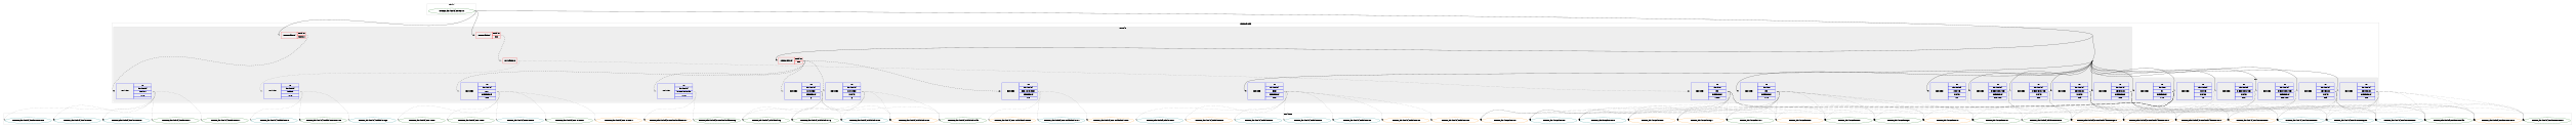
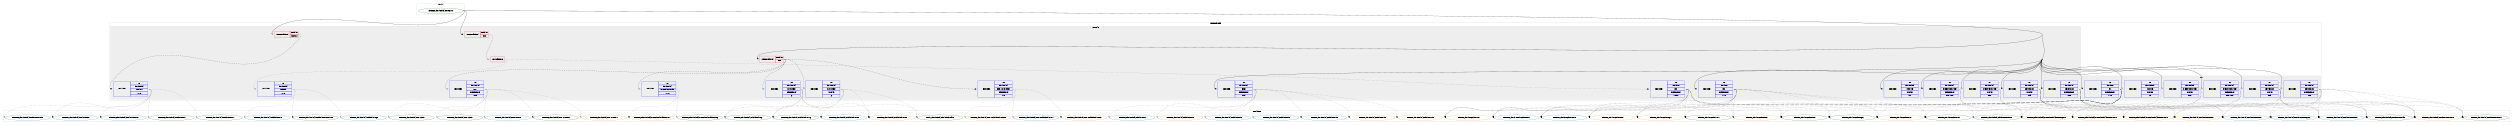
  digraph {
    compound=true
    concentrate=true
    fontname="DejaVu Sans"
    fontsize=10
    newrank=true
    rankdir=TB
    ranksep=1.5
    node [color=blue fontname="DejaVu Sans" fontsize=10]
    edge [arrowhead=onormal fontname="DejaVu Sans" headport=w style=dotted tailport=e weight=100]
    n1 [color=darkgreen label="portage://dev-haskell/tar-0.5.1.1" width=4]
    n2 [label=<<TABLE BORDER="0" CELLBORDER="1" CELLSPACING="0" CELLPADDING="4" WIDTH="220"><TR><TD ROWSPAN="6" CELLPADDING="30">pack_dep</TD></TR><TR><TD WIDTH="110">no</TD></TR><TR><TD>dev-haskell</TD></TR><TR><TD>haddock</TD></TR><TR><TD>none</TD></TR><TR><TD></TD></TR></TABLE>> shape=none]
    n3 [label=<<TABLE BORDER="0" CELLBORDER="1" CELLSPACING="0" CELLPADDING="4" WIDTH="220"><TR><TD ROWSPAN="6" CELLPADDING="30">pack_dep</TD></TR><TR><TD WIDTH="110">no</TD></TR><TR><TD>dev-lang</TD></TR><TR><TD>ghc</TD></TR><TR><TD>greaterequal</TD></TR><TR><TD>7.10.2</TD></TR></TABLE>> shape=none]
    n4 [color=red label=<<TABLE BORDER="0" CELLBORDER="1" CELLSPACING="0" CELLPADDING="4"><TR><TD CELLPADDING="10">any_of_group</TD></TR></TABLE>> shape=none]
    n5 [color=red label=<<TABLE BORDER="0" CELLBORDER="1" CELLSPACING="0" CELLPADDING="4"><TR><TD ROWSPAN="3" CELLPADDING="10">use_conditional</TD></TR><TR><TD>positive</TD></TR><TR><TD>doc</TD></TR></TABLE>> shape=none]
    n6 [label=<<TABLE BORDER="0" CELLBORDER="1" CELLSPACING="0" CELLPADDING="4" WIDTH="220"><TR><TD ROWSPAN="6" CELLPADDING="30">pack_dep</TD></TR><TR><TD WIDTH="110">no</TD></TR><TR><TD>dev-haskell</TD></TR><TR><TD>hscolour</TD></TR><TR><TD>none</TD></TR><TR><TD></TD></TR></TABLE>> shape=none]
    n7 [color=red label=<<TABLE BORDER="0" CELLBORDER="1" CELLSPACING="0" CELLPADDING="4"><TR><TD ROWSPAN="3" CELLPADDING="10">use_conditional</TD></TR><TR><TD>positive</TD></TR><TR><TD>hscolour</TD></TR></TABLE>> shape=none]
    n8 [label=<<TABLE BORDER="0" CELLBORDER="1" CELLSPACING="0" CELLPADDING="4" WIDTH="220"><TR><TD ROWSPAN="6" CELLPADDING="30">pack_dep</TD></TR><TR><TD WIDTH="110">no</TD></TR><TR><TD>dev-haskell</TD></TR><TR><TD>bytestring-handle</TD></TR><TR><TD>none</TD></TR><TR><TD></TD></TR></TABLE>> shape=none]
    n9 [label=<<TABLE BORDER="0" CELLBORDER="1" CELLSPACING="0" CELLPADDING="4" WIDTH="220"><TR><TD ROWSPAN="6" CELLPADDING="30">pack_dep</TD></TR><TR><TD WIDTH="110">no</TD></TR><TR><TD>dev-haskell</TD></TR><TR><TD>quickcheck</TD></TR><TR><TD>greaterequal</TD></TR><TR><TD>2</TD></TR></TABLE>> shape=none]
    n10 [label=<<TABLE BORDER="0" CELLBORDER="1" CELLSPACING="0" CELLPADDING="4" WIDTH="220"><TR><TD ROWSPAN="6" CELLPADDING="30">pack_dep</TD></TR><TR><TD WIDTH="110">no</TD></TR><TR><TD>dev-haskell</TD></TR><TR><TD>quickcheck</TD></TR><TR><TD>smaller</TD></TR><TR><TD>3</TD></TR></TABLE>> shape=none]
    n11 [label=<<TABLE BORDER="0" CELLBORDER="1" CELLSPACING="0" CELLPADDING="4" WIDTH="220"><TR><TD ROWSPAN="6" CELLPADDING="30">pack_dep</TD></TR><TR><TD WIDTH="110">no</TD></TR><TR><TD>dev-haskell</TD></TR><TR><TD>tasty-quickcheck</TD></TR><TR><TD>greaterequal</TD></TR><TR><TD>0.8</TD></TR></TABLE>> shape=none]
    n12 [label=<<TABLE BORDER="0" CELLBORDER="1" CELLSPACING="0" CELLPADDING="4" WIDTH="220"><TR><TD ROWSPAN="6" CELLPADDING="30">pack_dep</TD></TR><TR><TD WIDTH="110">no</TD></TR><TR><TD>dev-haskell</TD></TR><TR><TD>tasty</TD></TR><TR><TD>greaterequal</TD></TR><TR><TD>0.10</TD></TR></TABLE>> shape=none]
    n13 [color=red label=<<TABLE BORDER="0" CELLBORDER="1" CELLSPACING="0" CELLPADDING="4"><TR><TD ROWSPAN="3" CELLPADDING="10">use_conditional</TD></TR><TR><TD>positive</TD></TR><TR><TD>test</TD></TR></TABLE>> shape=none]
    n14 [label=<<TABLE BORDER="0" CELLBORDER="1" CELLSPACING="0" CELLPADDING="4" WIDTH="220"><TR><TD ROWSPAN="6" CELLPADDING="30">pack_dep</TD></TR><TR><TD WIDTH="110">no</TD></TR><TR><TD>dev-haskell</TD></TR><TR><TD>bytestring-builder</TD></TR><TR><TD>greaterequal</TD></TR><TR><TD>0.10.4.0.2</TD></TR></TABLE>> shape=none]
    n15 [label=<<TABLE BORDER="0" CELLBORDER="1" CELLSPACING="0" CELLPADDING="4" WIDTH="220"><TR><TD ROWSPAN="6" CELLPADDING="30">pack_dep</TD></TR><TR><TD WIDTH="110">no</TD></TR><TR><TD>dev-haskell</TD></TR><TR><TD>bytestring-builder</TD></TR><TR><TD>smaller</TD></TR><TR><TD>0.11</TD></TR></TABLE>> shape=none]
    n16 [label=<<TABLE BORDER="0" CELLBORDER="1" CELLSPACING="0" CELLPADDING="4" WIDTH="220"><TR><TD ROWSPAN="6" CELLPADDING="30">pack_dep</TD></TR><TR><TD WIDTH="110">no</TD></TR><TR><TD>dev-haskell</TD></TR><TR><TD>cabal</TD></TR><TR><TD>greaterequal</TD></TR><TR><TD>1.12</TD></TR></TABLE>> shape=none]
    n17 [label=<<TABLE BORDER="0" CELLBORDER="1" CELLSPACING="0" CELLPADDING="4" WIDTH="220"><TR><TD ROWSPAN="6" CELLPADDING="30">pack_dep</TD></TR><TR><TD WIDTH="110">no</TD></TR><TR><TD>dev-haskell</TD></TR><TR><TD>old-time</TD></TR><TR><TD>smaller</TD></TR><TR><TD>1.2</TD></TR></TABLE>> shape=none]
    n18 [label=<<TABLE BORDER="0" CELLBORDER="1" CELLSPACING="0" CELLPADDING="4" WIDTH="220"><TR><TD ROWSPAN="6" CELLPADDING="30">pack_dep</TD></TR><TR><TD WIDTH="110">no</TD></TR><TR><TD>dev-haskell</TD></TR><TR><TD>semigroups</TD></TR><TR><TD>greaterequal</TD></TR><TR><TD>0.18</TD></TR></TABLE>> shape=none]
    n19 [label=<<TABLE BORDER="0" CELLBORDER="1" CELLSPACING="0" CELLPADDING="4" WIDTH="220"><TR><TD ROWSPAN="6" CELLPADDING="30">pack_dep</TD></TR><TR><TD WIDTH="110">no</TD></TR><TR><TD>dev-haskell</TD></TR><TR><TD>semigroups</TD></TR><TR><TD>smaller</TD></TR><TR><TD>0.19</TD></TR></TABLE>> shape=none]
    n20 [label=<<TABLE BORDER="0" CELLBORDER="1" CELLSPACING="0" CELLPADDING="4" WIDTH="220"><TR><TD ROWSPAN="6" CELLPADDING="30">pack_dep</TD></TR><TR><TD WIDTH="110">no</TD></TR><TR><TD>dev-lang</TD></TR><TR><TD>ghc</TD></TR><TR><TD>greaterequal</TD></TR><TR><TD>7.4.1</TD></TR></TABLE>> shape=none]
    n21 [label=<<TABLE BORDER="0" CELLBORDER="1" CELLSPACING="0" CELLPADDING="4" WIDTH="220"><TR><TD ROWSPAN="6" CELLPADDING="30">pack_dep</TD></TR><TR><TD WIDTH="110">no</TD></TR><TR><TD>dev-haskell</TD></TR><TR><TD>bytestring-builder</TD></TR><TR><TD>greaterequal</TD></TR><TR><TD>0.10.4.0.2</TD></TR></TABLE>> shape=none]
    n22 [label=<<TABLE BORDER="0" CELLBORDER="1" CELLSPACING="0" CELLPADDING="4" WIDTH="220"><TR><TD ROWSPAN="6" CELLPADDING="30">pack_dep</TD></TR><TR><TD WIDTH="110">no</TD></TR><TR><TD>dev-haskell</TD></TR><TR><TD>bytestring-builder</TD></TR><TR><TD>smaller</TD></TR><TR><TD>0.11</TD></TR></TABLE>> shape=none]
    n23 [label=<<TABLE BORDER="0" CELLBORDER="1" CELLSPACING="0" CELLPADDING="4" WIDTH="220"><TR><TD ROWSPAN="6" CELLPADDING="30">pack_dep</TD></TR><TR><TD WIDTH="110">no</TD></TR><TR><TD>dev-haskell</TD></TR><TR><TD>old-time</TD></TR><TR><TD>smaller</TD></TR><TR><TD>1.2</TD></TR></TABLE>> shape=none]
    n24 [label=<<TABLE BORDER="0" CELLBORDER="1" CELLSPACING="0" CELLPADDING="4" WIDTH="220"><TR><TD ROWSPAN="6" CELLPADDING="30">pack_dep</TD></TR><TR><TD WIDTH="110">no</TD></TR><TR><TD>dev-haskell</TD></TR><TR><TD>semigroups</TD></TR><TR><TD>greaterequal</TD></TR><TR><TD>0.18</TD></TR></TABLE>> shape=none]
    n25 [label=<<TABLE BORDER="0" CELLBORDER="1" CELLSPACING="0" CELLPADDING="4" WIDTH="220"><TR><TD ROWSPAN="6" CELLPADDING="30">pack_dep</TD></TR><TR><TD WIDTH="110">no</TD></TR><TR><TD>dev-haskell</TD></TR><TR><TD>semigroups</TD></TR><TR><TD>smaller</TD></TR><TR><TD>0.19</TD></TR></TABLE>> shape=none]
    n26 [label=<<TABLE BORDER="0" CELLBORDER="1" CELLSPACING="0" CELLPADDING="4" WIDTH="220"><TR><TD ROWSPAN="6" CELLPADDING="30">pack_dep</TD></TR><TR><TD WIDTH="110">no</TD></TR><TR><TD>dev-lang</TD></TR><TR><TD>ghc</TD></TR><TR><TD>greaterequal</TD></TR><TR><TD>7.4.1</TD></TR></TABLE>> shape=none]
    n27 [color=teal label="portage://dev-haskell/haddock-2.17.2" width=4]
    n28 [color=teal label="portage://dev-haskell/haddock-2.16.1" width=4]
    n29 [color=darkgreen label="portage://dev-haskell/haddock-2.14.3.0.7.8.3" width=4]
-   n30 [color=teal label="portage://dev-lang/ghc-8.8.1" width=4]
+   n30 [color=teal label="portage://dev-bytestring/ghc-8.8.1" width=4]
    n31 [color=darkgreen label="portage://dev-lang/ghc-8.6.5" width=4]
    n32 [color=darkorange label="portage://dev-lang/ghc-8.6.4" width=4]
    n33 [color=darkorange label="portage://dev-lang/ghc-8.4.3" width=4]
    n34 [color=darkgreen label="portage://dev-lang/ghc-8.4.2" width=4]
    n35 [color=darkorange label="portage://dev-lang/ghc-8.4.1" width=4]
    n36 [color=darkorange label="portage://dev-lang/ghc-8.2.2" width=4]
    n37 [color=darkgreen label="portage://dev-lang/ghc-8.2.1" width=4]
    n38 [color=darkorange label="portage://dev-lang/ghc-8.0.2" width=4]
    n39 [color=darkgreen label="portage://dev-lang/ghc-7.8.4" width=4]
    n40 [color=teal label="portage://dev-lang/ghc-7.10.3" width=4]
    n41 [color=darkgreen label="portage://dev-haskell/hscolour-1.24.4" width=4]
    n42 [color=darkgreen label="portage://dev-haskell/hscolour-1.24" width=4]
    n43 [color=teal label="portage://dev-haskell/hscolour-1.23-r1" width=4]
    n44 [color=teal label="portage://dev-haskell/hscolour-1.22" width=4]
    n45 [color=teal label="portage://dev-haskell/hscolour-1.20.3-r1" width=4]
    n46 [color=darkgreen label="portage://dev-haskell/bytestring-handle-0.1.0.6" width=4]
    n47 [color=darkorange label="portage://dev-haskell/bytestring-handle-0.1.0.4" width=4]
-   n48 [color=darkgreen label="portage://dev-haskell/quickcheck-2.9.2" width=4]
+   n48 [color=darkgreen label="pack://dev-haskell/quickcheck-2.9.2" width=4]
    n49 [color=darkorange label="portage://dev-haskell/quickcheck-2.8.2" width=4]
    n50 [color=teal label="portage://dev-haskell/quickcheck-2.8.1" width=4]
    n51 [color=darkgreen label="portage://dev-haskell/quickcheck-2.7.6" width=4]
    n52 [color=darkgreen label="portage://dev-haskell/quickcheck-2.6" width=4]
    n53 [color=teal label="portage://dev-haskell/tasty-0.8.1.2" width=4]
    n54 [color=darkgreen label="portage://dev-haskell/tasty-0.5.2" width=4]
    n55 [color=darkgreen label="portage://dev-haskell/tasty-0.3.1" width=4]
    n56 [color=darkorange label="portage://dev-haskell/tasty-0.11.0.4" width=4]
    n57 [color=darkgreen label="portage://dev-haskell/tasty-0.10.1.2" width=4]
    n58 [color=teal label="portage://dev-haskell/tasty-quickcheck-0.8.4" width=4]
    n59 [color=darkorange label="portage://dev-haskell/tasty-quickcheck-0.8.3.2" width=4]
    n60 [color=darkorange label="portage://dev-haskell/tasty-quickcheck-0.3.1" width=4]
    n61 [color=darkorange label="portage://dev-haskell/bytestring-builder-0.10.8.2.0" width=4]
    n62 [color=darkorange label="portage://dev-haskell/bytestring-builder-0.10.8.1.0" width=4]
    n63 [color=darkorange label="portage://dev-haskell/bytestring-builder-0.10.6.0.0" width=4]
    n64 [color=teal label="portage://dev-haskell/cabal-2.0.0.2" width=4]
    n65 [color=darkorange label="portage://dev-haskell/cabal-1.24.2.0" width=4]
    n66 [color=darkorange label="portage://dev-haskell/cabal-1.22.8.0" width=4]
    n67 [color=teal label="portage://dev-haskell/cabal-1.20.0.2" width=4]
    n68 [color=darkorange label="portage://dev-haskell/cabal-1.18.1.5" width=4]
    n69 [color=teal label="portage://dev-haskell/cabal-1.18.1.3" width=4]
    n70 [color=teal label="portage://dev-haskell/cabal-1.18.1.2" width=4]
    n71 [color=darkgreen label="portage://dev-haskell/old-time-1.1.0.3-r1" width=4]
    n72 [color=darkgreen label="portage://dev-haskell/semigroups-0.9.2" width=4]
    n73 [color=teal label="portage://dev-haskell/semigroups-0.18.2" width=4]
    n74 [color=teal label="portage://dev-haskell/semigroups-0.16.2.2" width=4]
    n75 [color=teal label="portage://dev-haskell/semigroups-0.15.1" width=4]
    n76 [color=darkorange label="portage://dev-haskell/semigroups-0.12.2" width=4]
    n77 [color=darkgreen label="portage://dev-haskell/semigroups-0.12.1" width=4]
    n78 [color=darkorange label="portage://dev-haskell/semigroups-0.11-r1" width=4]
    subgraph cluster_1 {
      color=gray
      label=<<i>ebuild</i>>
      rank=same
      n1
    }
    subgraph cluster_2 {
      color=gray
      label=<<i>dependencies</i>>
      subgraph cluster_3 {
        color=gray
        fillcolor="#eeeeee"
        label=<<i>compile</i>>
        style=filled
        subgraph sub_4 {
          color=gray
          fillcolor="#eeeeee"
          label=<<i>compile</i>>
          style=filled
          n5
          subgraph sub_5 {
            color=gray
            fillcolor="#eeeeee"
            label=<<i>compile</i>>
            style=filled
            n4
            subgraph sub_6 {
              color=gray
              fillcolor="#eeeeee"
              label=<<i>compile</i>>
              style=filled
              n2
            }
            subgraph sub_7 {
              color=gray
              fillcolor="#eeeeee"
              label=<<i>compile</i>>
              style=filled
              n3
            }
          }
        }
        subgraph sub_8 {
          color=gray
          fillcolor="#eeeeee"
          label=<<i>compile</i>>
          style=filled
          n7
          subgraph sub_9 {
            color=gray
            fillcolor="#eeeeee"
            label=<<i>compile</i>>
            style=filled
            n6
          }
        }
        subgraph sub_10 {
          color=gray
          fillcolor="#eeeeee"
          label=<<i>compile</i>>
          style=filled
          n13
          subgraph sub_11 {
            color=gray
            fillcolor="#eeeeee"
            label=<<i>compile</i>>
            style=filled
            n8
          }
          subgraph sub_12 {
            color=gray
            fillcolor="#eeeeee"
            label=<<i>compile</i>>
            style=filled
            n9
          }
          subgraph sub_13 {
            color=gray
            fillcolor="#eeeeee"
            label=<<i>compile</i>>
            style=filled
            n10
          }
          subgraph sub_14 {
            color=gray
            fillcolor="#eeeeee"
            label=<<i>compile</i>>
            style=filled
            n11
          }
          subgraph sub_15 {
            color=gray
            fillcolor="#eeeeee"
            label=<<i>compile</i>>
            style=filled
            n12
          }
        }
        subgraph sub_16 {
          color=gray
          fillcolor="#eeeeee"
          label=<<i>compile</i>>
          style=filled
          n14
        }
        subgraph sub_17 {
          color=gray
          fillcolor="#eeeeee"
          label=<<i>compile</i>>
          style=filled
          n15
        }
        subgraph sub_18 {
          color=gray
          fillcolor="#eeeeee"
          label=<<i>compile</i>>
          style=filled
          n16
        }
        subgraph sub_19 {
          color=gray
          fillcolor="#eeeeee"
          label=<<i>compile</i>>
          style=filled
          n17
        }
        subgraph sub_20 {
          color=gray
          fillcolor="#eeeeee"
          label=<<i>compile</i>>
          style=filled
          n18
        }
        subgraph sub_21 {
          color=gray
          fillcolor="#eeeeee"
          label=<<i>compile</i>>
          style=filled
          n19
        }
        subgraph sub_22 {
          color=gray
          fillcolor="#eeeeee"
          label=<<i>compile</i>>
          style=filled
          n20
        }
      }
      subgraph cluster_23 {
        color=gray
        fillcolor="#eeeeee"
        label=<<i>compile and run</i>>
        style=filled
      }
      subgraph cluster_24 {
        color=gray
        fillcolor="#eeeeee"
        label=<<i>run</i>>
        style=filled
        subgraph sub_25 {
          color=gray
          fillcolor="#eeeeee"
          label=<<i>run</i>>
          style=filled
          n21
        }
        subgraph sub_26 {
          color=gray
          fillcolor="#eeeeee"
          label=<<i>run</i>>
          style=filled
          n22
        }
        subgraph sub_27 {
          color=gray
          fillcolor="#eeeeee"
          label=<<i>run</i>>
          style=filled
          n23
        }
        subgraph sub_28 {
          color=gray
          fillcolor="#eeeeee"
          label=<<i>run</i>>
          style=filled
          n24
        }
        subgraph sub_29 {
          color=gray
          fillcolor="#eeeeee"
          label=<<i>run</i>>
          style=filled
          n25
        }
        subgraph sub_30 {
          color=gray
          fillcolor="#eeeeee"
          label=<<i>run</i>>
          style=filled
          n26
        }
      }
    }
    subgraph cluster_31 {
      color=gray
      label=<<i>candidates</i>>
      rank=same
      subgraph sub_32 {
        color=black
        label=<<i>candidates</i>>
        nodesep=1
        rank=same
        n27
        n28
        n29
      }
      subgraph sub_33 {
        color=black
        label=<<i>candidates</i>>
        nodesep=1
        rank=same
        n30
        n31
        n32
        n33
        n34
        n35
        n36
        n37
        n38
        n39
        n40
      }
      subgraph sub_34 {
        color=black
        label=<<i>candidates</i>>
        nodesep=1
        rank=same
        n41
        n42
        n43
        n44
        n45
      }
      subgraph sub_35 {
        color=black
        label=<<i>candidates</i>>
        nodesep=1
        rank=same
        n46
        n47
      }
      subgraph sub_36 {
        color=black
        label=<<i>candidates</i>>
        nodesep=1
        rank=same
        n48
        n49
        n50
        n51
        n52
      }
      subgraph sub_37 {
        color=black
        label=<<i>candidates</i>>
        nodesep=1
        rank=same
        n48
        n49
        n50
        n51
        n52
      }
      subgraph sub_38 {
        color=black
        label=<<i>candidates</i>>
        nodesep=1
        rank=same
        n53
        n54
        n55
        n56
        n57
      }
      subgraph sub_39 {
        color=black
        label=<<i>candidates</i>>
        nodesep=1
        rank=same
        n58
        n59
        n60
      }
      subgraph sub_40 {
        color=black
        label=<<i>candidates</i>>
        nodesep=1
        rank=same
        n61
        n62
        n63
      }
      subgraph sub_41 {
        color=black
        label=<<i>candidates</i>>
        nodesep=1
        rank=same
        n61
        n62
        n63
      }
      subgraph sub_42 {
        color=black
        label=<<i>candidates</i>>
        nodesep=1
        rank=same
        n64
        n65
        n66
        n67
        n68
        n69
        n70
      }
      subgraph sub_43 {
        color=black
        label=<<i>candidates</i>>
        nodesep=1
        rank=same
        n71
      }
      subgraph sub_44 {
        color=black
        label=<<i>candidates</i>>
        nodesep=1
        rank=same
        n72
        n73
        n74
        n75
        n76
        n77
        n78
      }
      subgraph sub_45 {
        color=black
        label=<<i>candidates</i>>
        nodesep=1
        rank=same
        n72
        n73
        n74
        n75
        n76
        n77
        n78
      }
      subgraph sub_46 {
        color=black
        label=<<i>candidates</i>>
        nodesep=1
        rank=same
        n30
        n31
        n32
        n33
        n34
        n35
        n36
        n37
        n38
        n39
        n40
      }
      subgraph sub_47 {
        color=black
        label=<<i>candidates</i>>
        nodesep=1
        rank=same
        n61
        n62
        n63
      }
      subgraph sub_48 {
        color=black
        label=<<i>candidates</i>>
        nodesep=1
        rank=same
        n61
        n62
        n63
      }
      subgraph sub_49 {
        color=black
        label=<<i>candidates</i>>
        nodesep=1
        rank=same
        n71
      }
      subgraph sub_50 {
        color=black
        label=<<i>candidates</i>>
        nodesep=1
        rank=same
        n72
        n73
        n74
        n75
        n76
        n77
        n78
      }
      subgraph sub_51 {
        color=black
        label=<<i>candidates</i>>
        nodesep=1
        rank=same
        n72
        n73
        n74
        n75
        n76
        n77
        n78
      }
      subgraph sub_52 {
        color=black
        label=<<i>candidates</i>>
        nodesep=1
        rank=same
        n30
        n31
        n32
        n33
        n34
        n35
        n36
        n37
        n38
        n39
        n40
      }
    }
    n1 -> n5 [arrowhead=diamond style=solid weight=20]
    n1 -> n7 [style=solid weight=20]
    n1 -> n13 [arrowhead=diamond style=solid weight=20]
    n1 -> n14 [arrowhead=diamond style=solid weight=20]
    n1 -> n15 [style=solid weight=20]
    n1 -> n16 [arrowhead=diamond style=solid weight=20]
    n1 -> n17 [arrowhead=diamond style=solid weight=20]
    n1 -> n18 [arrowhead=diamond style=solid weight=20]
    n1 -> n19 [arrowhead=diamond style=solid weight=20]
    n1 -> n20 [arrowhead=diamond style=solid weight=20]
    n1 -> n21 [style=solid weight=20]
    n1 -> n22 [style=solid weight=20]
    n1 -> n23 [style=solid weight=20]
    n1 -> n24 [style=solid weight=20]
    n1 -> n25 [style=solid weight=20]
    n1 -> n26 [arrowhead=diamond style=solid weight=20]
    n2 -> n27
    n2 -> n28
    n2 -> n29 [arrowhead=diamond]
    n3 -> n30 [arrowhead=diamond]
    n3 -> n31 [arrowhead=diamond]
    n3 -> n32
    n3 -> n33 [arrowhead=diamond]
    n3 -> n34
    n3 -> n35 [arrowhead=diamond]
    n3 -> n36 [arrowhead=diamond]
    n3 -> n37 [arrowhead=diamond]
    n3 -> n38
    n3 -> n39 [arrowhead=diamond]
    n3 -> n40 [arrowhead=diamond]
    n4 -> n2 [weight=20]
    n4 -> n3 [arrowhead=diamond weight=20]
    n5 -> n4 [style=dashed weight=20]
    n6 -> n41
    n6 -> n42
    n6 -> n43 [arrowhead=diamond]
    n6 -> n44 [arrowhead=diamond]
    n6 -> n45
    n7 -> n6 [arrowhead=diamond style=dashed weight=20]
    n8 -> n46
    n8 -> n47 [arrowhead=diamond]
    n9 -> n48
    n9 -> n49 [arrowhead=diamond]
    n9 -> n50
    n9 -> n51 [arrowhead=diamond]
    n9 -> n52
    n10 -> n48
    n10 -> n49 [arrowhead=diamond]
    n10 -> n50 [arrowhead=diamond]
    n10 -> n51
    n10 -> n52
    n11 -> n58
    n11 -> n59
    n11 -> n60 [arrowhead=diamond]
    n12 -> n53
    n12 -> n54
    n12 -> n55
    n12 -> n56
    n12 -> n57 [arrowhead=diamond]
    n13 -> n8 [style=dashed weight=20]
    n13 -> n9 [style=dashed weight=20]
    n13 -> n10 [style=dashed weight=20]
    n13 -> n11 [arrowhead=diamond style=dashed weight=20]
    n13 -> n12 [style=dashed weight=20]
    n14 -> n61 [arrowhead=diamond]
    n14 -> n62
    n14 -> n63
    n15 -> n61
    n15 -> n62 [arrowhead=diamond]
    n15 -> n63
    n16 -> n64
    n16 -> n65 [arrowhead=diamond]
    n16 -> n66 [arrowhead=diamond]
    n16 -> n67 [arrowhead=diamond]
    n16 -> n68
    n16 -> n69
    n16 -> n70
    n17 -> n71
    n18 -> n72 [arrowhead=diamond]
    n18 -> n73 [arrowhead=diamond]
    n18 -> n74
    n18 -> n75 [arrowhead=diamond]
    n18 -> n76
    n18 -> n77
    n18 -> n78
    n19 -> n72
    n19 -> n73 [arrowhead=diamond]
    n19 -> n74
    n19 -> n75 [arrowhead=diamond]
    n19 -> n76
    n19 -> n77 [arrowhead=diamond]
    n19 -> n78
    n20 -> n30 [arrowhead=diamond]
    n20 -> n31 [arrowhead=diamond]
    n20 -> n32 [arrowhead=diamond]
    n20 -> n33
    n20 -> n34 [arrowhead=diamond]
    n20 -> n35 [arrowhead=diamond]
    n20 -> n36
    n20 -> n37 [arrowhead=diamond]
    n20 -> n38
    n20 -> n39 [arrowhead=diamond]
    n20 -> n40 [arrowhead=diamond]
    n21 -> n61
    n21 -> n62 [arrowhead=diamond]
    n21 -> n63 [arrowhead=diamond]
    n22 -> n61 [arrowhead=diamond]
    n22 -> n62
    n22 -> n63 [arrowhead=diamond]
    n23 -> n71
    n24 -> n72
    n24 -> n73 [arrowhead=diamond]
    n24 -> n74 [arrowhead=diamond]
    n24 -> n75
    n24 -> n76 [arrowhead=diamond]
    n24 -> n77
    n24 -> n78 [arrowhead=diamond]
    n25 -> n72 [arrowhead=diamond]
    n25 -> n73
    n25 -> n74
    n25 -> n75
    n25 -> n76
    n25 -> n77
    n25 -> n78 [arrowhead=diamond]
    n26 -> n30 [arrowhead=diamond]
    n26 -> n31 [arrowhead=diamond]
    n26 -> n32 [arrowhead=diamond]
    n26 -> n33 [arrowhead=diamond]
    n26 -> n34 [arrowhead=diamond]
    n26 -> n35
    n26 -> n36 [arrowhead=diamond]
    n26 -> n37 [arrowhead=diamond]
    n26 -> n38
    n26 -> n39
    n26 -> n40 [arrowhead=diamond]
  }
